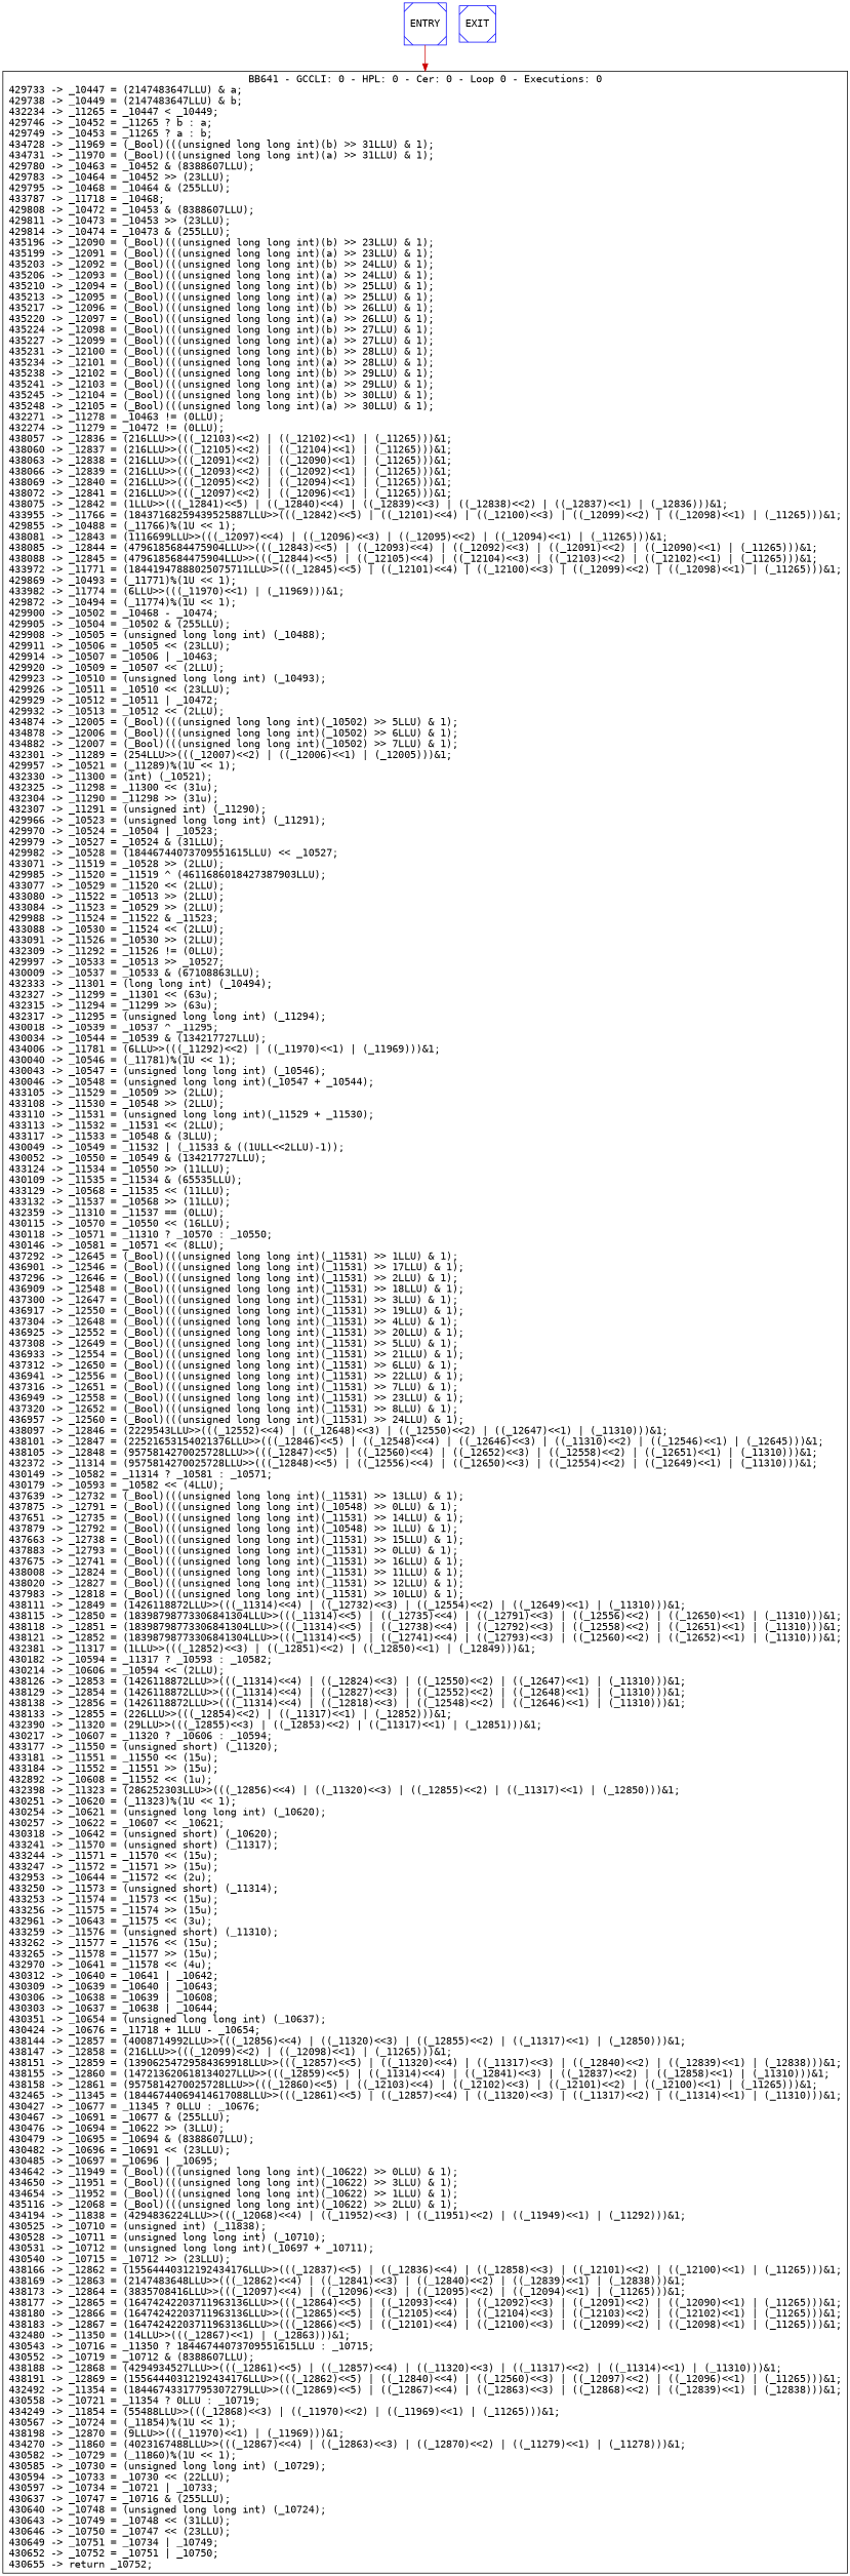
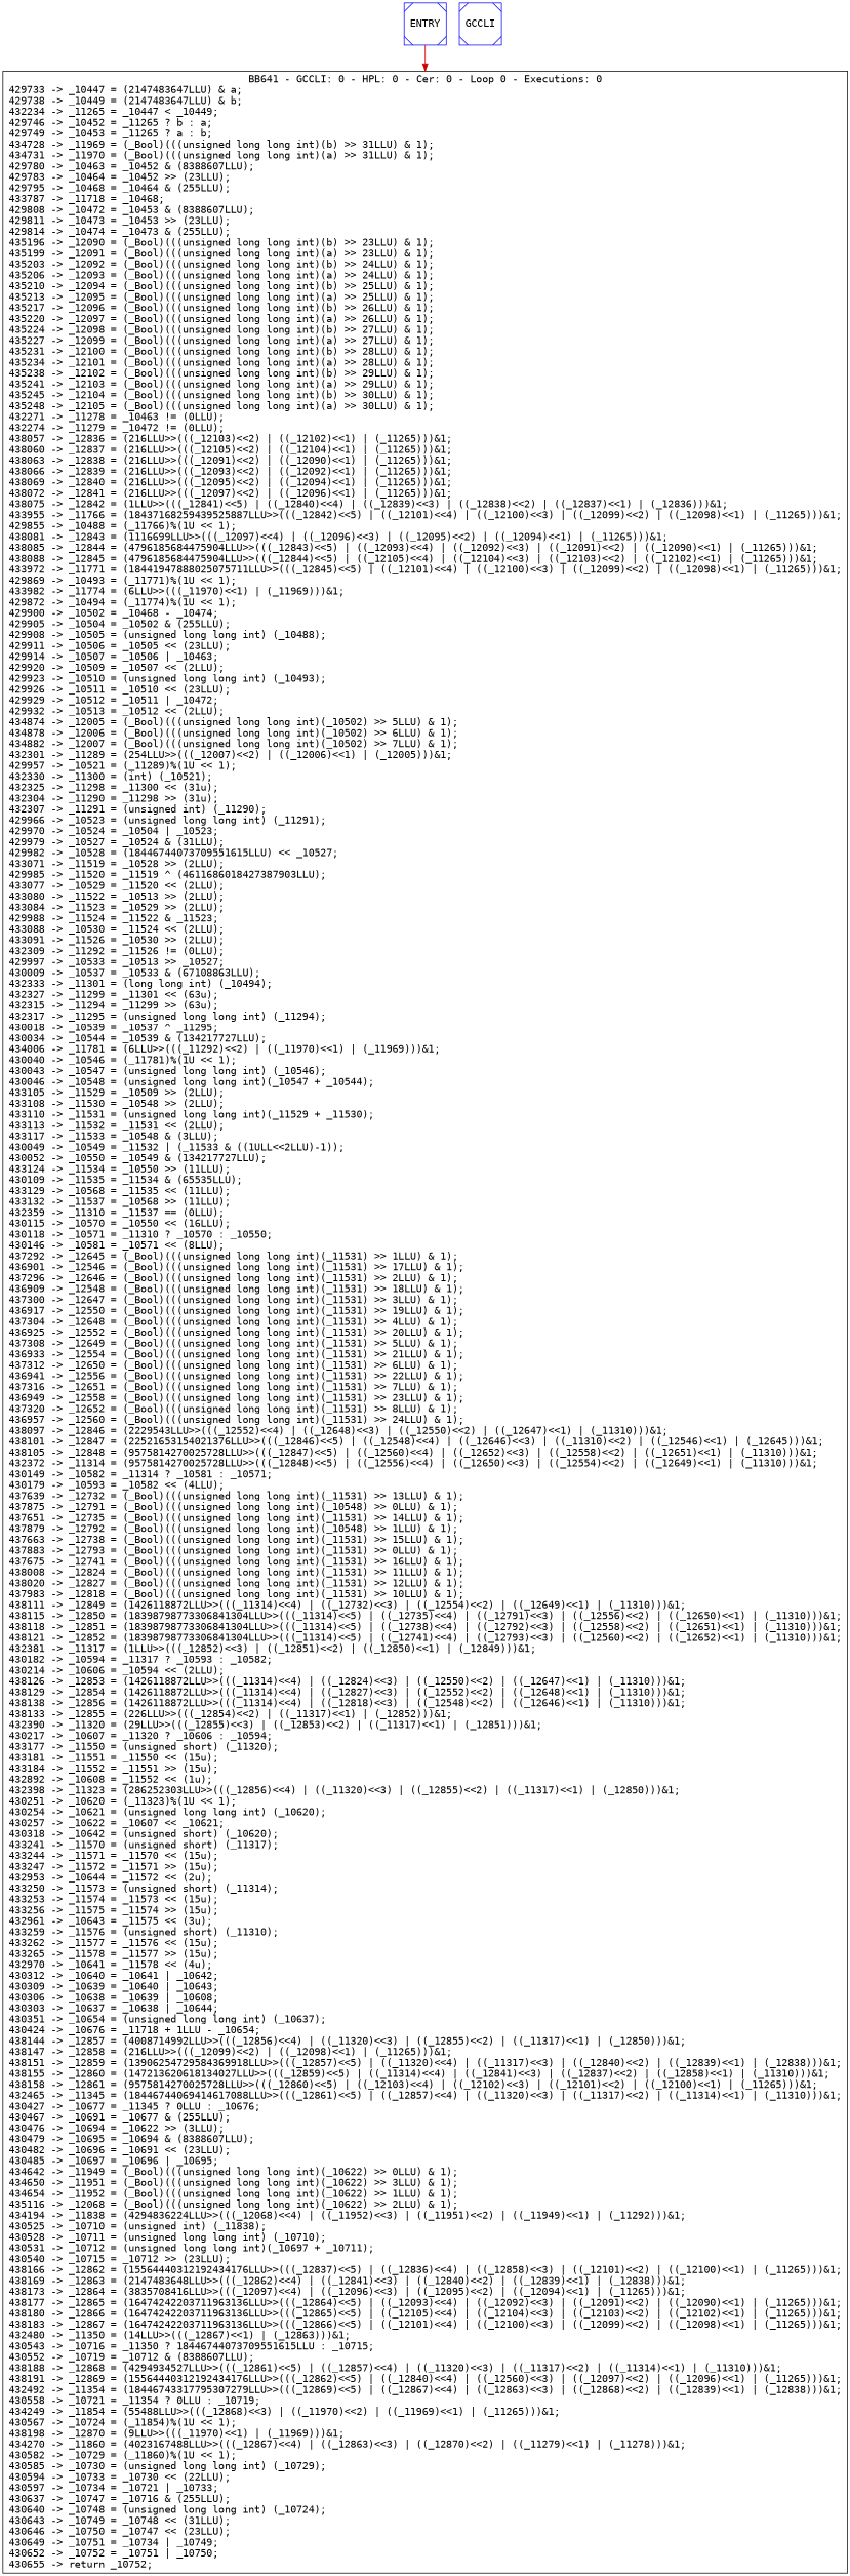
  digraph {
    fontname="DejaVu Sans Mono"
    node [color=blue shape=Msquare fontname="DejaVu Sans Mono"]
    n1 [label=ENTRY]
    n2 [label="BB641 - GCCLI: 0 - HPL: 0 - Cer: 0 - Loop 0 - Executions: 0\n429733 -> _10447 = (2147483647LLU) & a;\l429738 -> _10449 = (2147483647LLU) & b;\l432234 -> _11265 = _10447 < _10449;\l429746 -> _10452 = _11265 ? b : a;\l429749 -> _10453 = _11265 ? a : b;\l434728 -> _11969 = (_Bool)(((unsigned long long int)(b) >> 31LLU) & 1);\l434731 -> _11970 = (_Bool)(((unsigned long long int)(a) >> 31LLU) & 1);\l429780 -> _10463 = _10452 & (8388607LLU);\l429783 -> _10464 = _10452 >> (23LLU);\l429795 -> _10468 = _10464 & (255LLU);\l433787 -> _11718 = _10468;\l429808 -> _10472 = _10453 & (8388607LLU);\l429811 -> _10473 = _10453 >> (23LLU);\l429814 -> _10474 = _10473 & (255LLU);\l435196 -> _12090 = (_Bool)(((unsigned long long int)(b) >> 23LLU) & 1);\l435199 -> _12091 = (_Bool)(((unsigned long long int)(a) >> 23LLU) & 1);\l435203 -> _12092 = (_Bool)(((unsigned long long int)(b) >> 24LLU) & 1);\l435206 -> _12093 = (_Bool)(((unsigned long long int)(a) >> 24LLU) & 1);\l435210 -> _12094 = (_Bool)(((unsigned long long int)(b) >> 25LLU) & 1);\l435213 -> _12095 = (_Bool)(((unsigned long long int)(a) >> 25LLU) & 1);\l435217 -> _12096 = (_Bool)(((unsigned long long int)(b) >> 26LLU) & 1);\l435220 -> _12097 = (_Bool)(((unsigned long long int)(a) >> 26LLU) & 1);\l435224 -> _12098 = (_Bool)(((unsigned long long int)(b) >> 27LLU) & 1);\l435227 -> _12099 = (_Bool)(((unsigned long long int)(a) >> 27LLU) & 1);\l435231 -> _12100 = (_Bool)(((unsigned long long int)(b) >> 28LLU) & 1);\l435234 -> _12101 = (_Bool)(((unsigned long long int)(a) >> 28LLU) & 1);\l435238 -> _12102 = (_Bool)(((unsigned long long int)(b) >> 29LLU) & 1);\l435241 -> _12103 = (_Bool)(((unsigned long long int)(a) >> 29LLU) & 1);\l435245 -> _12104 = (_Bool)(((unsigned long long int)(b) >> 30LLU) & 1);\l435248 -> _12105 = (_Bool)(((unsigned long long int)(a) >> 30LLU) & 1);\l432271 -> _11278 = _10463 != (0LLU);\l432274 -> _11279 = _10472 != (0LLU);\l438057 -> _12836 = (216LLU>>(((_12103)<<2) | ((_12102)<<1) | (_11265)))&1;\l438060 -> _12837 = (216LLU>>(((_12105)<<2) | ((_12104)<<1) | (_11265)))&1;\l438063 -> _12838 = (216LLU>>(((_12091)<<2) | ((_12090)<<1) | (_11265)))&1;\l438066 -> _12839 = (216LLU>>(((_12093)<<2) | ((_12092)<<1) | (_11265)))&1;\l438069 -> _12840 = (216LLU>>(((_12095)<<2) | ((_12094)<<1) | (_11265)))&1;\l438072 -> _12841 = (216LLU>>(((_12097)<<2) | ((_12096)<<1) | (_11265)))&1;\l438075 -> _12842 = (1LLU>>(((_12841)<<5) | ((_12840)<<4) | ((_12839)<<3) | ((_12838)<<2) | ((_12837)<<1) | (_12836)))&1;\l433955 -> _11766 = (18437168259439525887LLU>>(((_12842)<<5) | ((_12101)<<4) | ((_12100)<<3) | ((_12099)<<2) | ((_12098)<<1) | (_11265)))&1;\l429855 -> _10488 = (_11766)%(1U << 1);\l438081 -> _12843 = (1116699LLU>>(((_12097)<<4) | ((_12096)<<3) | ((_12095)<<2) | ((_12094)<<1) | (_11265)))&1;\l438085 -> _12844 = (4796185684475904LLU>>(((_12843)<<5) | ((_12093)<<4) | ((_12092)<<3) | ((_12091)<<2) | ((_12090)<<1) | (_11265)))&1;\l438088 -> _12845 = (4796185684475904LLU>>(((_12844)<<5) | ((_12105)<<4) | ((_12104)<<3) | ((_12103)<<2) | ((_12102)<<1) | (_11265)))&1;\l433972 -> _11771 = (18441947888025075711LLU>>(((_12845)<<5) | ((_12101)<<4) | ((_12100)<<3) | ((_12099)<<2) | ((_12098)<<1) | (_11265)))&1;\l429869 -> _10493 = (_11771)%(1U << 1);\l433982 -> _11774 = (6LLU>>(((_11970)<<1) | (_11969)))&1;\l429872 -> _10494 = (_11774)%(1U << 1);\l429900 -> _10502 = _10468 - _10474;\l429905 -> _10504 = _10502 & (255LLU);\l429908 -> _10505 = (unsigned long long int) (_10488);\l429911 -> _10506 = _10505 << (23LLU);\l429914 -> _10507 = _10506 | _10463;\l429920 -> _10509 = _10507 << (2LLU);\l429923 -> _10510 = (unsigned long long int) (_10493);\l429926 -> _10511 = _10510 << (23LLU);\l429929 -> _10512 = _10511 | _10472;\l429932 -> _10513 = _10512 << (2LLU);\l434874 -> _12005 = (_Bool)(((unsigned long long int)(_10502) >> 5LLU) & 1);\l434878 -> _12006 = (_Bool)(((unsigned long long int)(_10502) >> 6LLU) & 1);\l434882 -> _12007 = (_Bool)(((unsigned long long int)(_10502) >> 7LLU) & 1);\l432301 -> _11289 = (254LLU>>(((_12007)<<2) | ((_12006)<<1) | (_12005)))&1;\l429957 -> _10521 = (_11289)%(1U << 1);\l432330 -> _11300 = (int) (_10521);\l432325 -> _11298 = _11300 << (31u);\l432304 -> _11290 = _11298 >> (31u);\l432307 -> _11291 = (unsigned int) (_11290);\l429966 -> _10523 = (unsigned long long int) (_11291);\l429970 -> _10524 = _10504 | _10523;\l429979 -> _10527 = _10524 & (31LLU);\l429982 -> _10528 = (18446744073709551615LLU) << _10527;\l433071 -> _11519 = _10528 >> (2LLU);\l429985 -> _11520 = _11519 ^ (4611686018427387903LLU);\l433077 -> _10529 = _11520 << (2LLU);\l433080 -> _11522 = _10513 >> (2LLU);\l433084 -> _11523 = _10529 >> (2LLU);\l429988 -> _11524 = _11522 & _11523;\l433088 -> _10530 = _11524 << (2LLU);\l433091 -> _11526 = _10530 >> (2LLU);\l432309 -> _11292 = _11526 != (0LLU);\l429997 -> _10533 = _10513 >> _10527;\l430009 -> _10537 = _10533 & (67108863LLU);\l432333 -> _11301 = (long long int) (_10494);\l432327 -> _11299 = _11301 << (63u);\l432315 -> _11294 = _11299 >> (63u);\l432317 -> _11295 = (unsigned long long int) (_11294);\l430018 -> _10539 = _10537 ^ _11295;\l430034 -> _10544 = _10539 & (134217727LLU);\l434006 -> _11781 = (6LLU>>(((_11292)<<2) | ((_11970)<<1) | (_11969)))&1;\l430040 -> _10546 = (_11781)%(1U << 1);\l430043 -> _10547 = (unsigned long long int) (_10546);\l430046 -> _10548 = (unsigned long long int)(_10547 + _10544);\l433105 -> _11529 = _10509 >> (2LLU);\l433108 -> _11530 = _10548 >> (2LLU);\l433110 -> _11531 = (unsigned long long int)(_11529 + _11530);\l433113 -> _11532 = _11531 << (2LLU);\l433117 -> _11533 = _10548 & (3LLU);\l430049 -> _10549 = _11532 | (_11533 & ((1ULL<<2LLU)-1));\l430052 -> _10550 = _10549 & (134217727LLU);\l433124 -> _11534 = _10550 >> (11LLU);\l430109 -> _11535 = _11534 & (65535LLU);\l433129 -> _10568 = _11535 << (11LLU);\l433132 -> _11537 = _10568 >> (11LLU);\l432359 -> _11310 = _11537 == (0LLU);\l430115 -> _10570 = _10550 << (16LLU);\l430118 -> _10571 = _11310 ? _10570 : _10550;\l430146 -> _10581 = _10571 << (8LLU);\l437292 -> _12645 = (_Bool)(((unsigned long long int)(_11531) >> 1LLU) & 1);\l436901 -> _12546 = (_Bool)(((unsigned long long int)(_11531) >> 17LLU) & 1);\l437296 -> _12646 = (_Bool)(((unsigned long long int)(_11531) >> 2LLU) & 1);\l436909 -> _12548 = (_Bool)(((unsigned long long int)(_11531) >> 18LLU) & 1);\l437300 -> _12647 = (_Bool)(((unsigned long long int)(_11531) >> 3LLU) & 1);\l436917 -> _12550 = (_Bool)(((unsigned long long int)(_11531) >> 19LLU) & 1);\l437304 -> _12648 = (_Bool)(((unsigned long long int)(_11531) >> 4LLU) & 1);\l436925 -> _12552 = (_Bool)(((unsigned long long int)(_11531) >> 20LLU) & 1);\l437308 -> _12649 = (_Bool)(((unsigned long long int)(_11531) >> 5LLU) & 1);\l436933 -> _12554 = (_Bool)(((unsigned long long int)(_11531) >> 21LLU) & 1);\l437312 -> _12650 = (_Bool)(((unsigned long long int)(_11531) >> 6LLU) & 1);\l436941 -> _12556 = (_Bool)(((unsigned long long int)(_11531) >> 22LLU) & 1);\l437316 -> _12651 = (_Bool)(((unsigned long long int)(_11531) >> 7LLU) & 1);\l436949 -> _12558 = (_Bool)(((unsigned long long int)(_11531) >> 23LLU) & 1);\l437320 -> _12652 = (_Bool)(((unsigned long long int)(_11531) >> 8LLU) & 1);\l436957 -> _12560 = (_Bool)(((unsigned long long int)(_11531) >> 24LLU) & 1);\l438097 -> _12846 = (2229543LLU>>(((_12552)<<4) | ((_12648)<<3) | ((_12550)<<2) | ((_12647)<<1) | (_11310)))&1;\l438101 -> _12847 = (22521653154021376LLU>>(((_12846)<<5) | ((_12548)<<4) | ((_12646)<<3) | ((_11310)<<2) | ((_12546)<<1) | (_12645)))&1;\l438105 -> _12848 = (9575814270025728LLU>>(((_12847)<<5) | ((_12560)<<4) | ((_12652)<<3) | ((_12558)<<2) | ((_12651)<<1) | (_11310)))&1;\l432372 -> _11314 = (9575814270025728LLU>>(((_12848)<<5) | ((_12556)<<4) | ((_12650)<<3) | ((_12554)<<2) | ((_12649)<<1) | (_11310)))&1;\l430149 -> _10582 = _11314 ? _10581 : _10571;\l430179 -> _10593 = _10582 << (4LLU);\l437639 -> _12732 = (_Bool)(((unsigned long long int)(_11531) >> 13LLU) & 1);\l437875 -> _12791 = (_Bool)(((unsigned long long int)(_10548) >> 0LLU) & 1);\l437651 -> _12735 = (_Bool)(((unsigned long long int)(_11531) >> 14LLU) & 1);\l437879 -> _12792 = (_Bool)(((unsigned long long int)(_10548) >> 1LLU) & 1);\l437663 -> _12738 = (_Bool)(((unsigned long long int)(_11531) >> 15LLU) & 1);\l437883 -> _12793 = (_Bool)(((unsigned long long int)(_11531) >> 0LLU) & 1);\l437675 -> _12741 = (_Bool)(((unsigned long long int)(_11531) >> 16LLU) & 1);\l438008 -> _12824 = (_Bool)(((unsigned long long int)(_11531) >> 11LLU) & 1);\l438020 -> _12827 = (_Bool)(((unsigned long long int)(_11531) >> 12LLU) & 1);\l437983 -> _12818 = (_Bool)(((unsigned long long int)(_11531) >> 10LLU) & 1);\l438111 -> _12849 = (1426118872LLU>>(((_11314)<<4) | ((_12732)<<3) | ((_12554)<<2) | ((_12649)<<1) | (_11310)))&1;\l438115 -> _12850 = (18398798773306841304LLU>>(((_11314)<<5) | ((_12735)<<4) | ((_12791)<<3) | ((_12556)<<2) | ((_12650)<<1) | (_11310)))&1;\l438118 -> _12851 = (18398798773306841304LLU>>(((_11314)<<5) | ((_12738)<<4) | ((_12792)<<3) | ((_12558)<<2) | ((_12651)<<1) | (_11310)))&1;\l438121 -> _12852 = (18398798773306841304LLU>>(((_11314)<<5) | ((_12741)<<4) | ((_12793)<<3) | ((_12560)<<2) | ((_12652)<<1) | (_11310)))&1;\l432381 -> _11317 = (1LLU>>(((_12852)<<3) | ((_12851)<<2) | ((_12850)<<1) | (_12849)))&1;\l430182 -> _10594 = _11317 ? _10593 : _10582;\l430214 -> _10606 = _10594 << (2LLU);\l438126 -> _12853 = (1426118872LLU>>(((_11314)<<4) | ((_12824)<<3) | ((_12550)<<2) | ((_12647)<<1) | (_11310)))&1;\l438129 -> _12854 = (1426118872LLU>>(((_11314)<<4) | ((_12827)<<3) | ((_12552)<<2) | ((_12648)<<1) | (_11310)))&1;\l438138 -> _12856 = (1426118872LLU>>(((_11314)<<4) | ((_12818)<<3) | ((_12548)<<2) | ((_12646)<<1) | (_11310)))&1;\l438133 -> _12855 = (226LLU>>(((_12854)<<2) | ((_11317)<<1) | (_12852)))&1;\l432390 -> _11320 = (29LLU>>(((_12855)<<3) | ((_12853)<<2) | ((_11317)<<1) | (_12851)))&1;\l430217 -> _10607 = _11320 ? _10606 : _10594;\l433177 -> _11550 = (unsigned short) (_11320);\l433181 -> _11551 = _11550 << (15u);\l433184 -> _11552 = _11551 >> (15u);\l432892 -> _10608 = _11552 << (1u);\l432398 -> _11323 = (286252303LLU>>(((_12856)<<4) | ((_11320)<<3) | ((_12855)<<2) | ((_11317)<<1) | (_12850)))&1;\l430251 -> _10620 = (_11323)%(1U << 1);\l430254 -> _10621 = (unsigned long long int) (_10620);\l430257 -> _10622 = _10607 << _10621;\l430318 -> _10642 = (unsigned short) (_10620);\l433241 -> _11570 = (unsigned short) (_11317);\l433244 -> _11571 = _11570 << (15u);\l433247 -> _11572 = _11571 >> (15u);\l432953 -> _10644 = _11572 << (2u);\l433250 -> _11573 = (unsigned short) (_11314);\l433253 -> _11574 = _11573 << (15u);\l433256 -> _11575 = _11574 >> (15u);\l432961 -> _10643 = _11575 << (3u);\l433259 -> _11576 = (unsigned short) (_11310);\l433262 -> _11577 = _11576 << (15u);\l433265 -> _11578 = _11577 >> (15u);\l432970 -> _10641 = _11578 << (4u);\l430312 -> _10640 = _10641 | _10642;\l430309 -> _10639 = _10640 | _10643;\l430306 -> _10638 = _10639 | _10608;\l430303 -> _10637 = _10638 | _10644;\l430351 -> _10654 = (unsigned long long int) (_10637);\l430424 -> _10676 = _11718 + 1LLU - _10654;\l438144 -> _12857 = (4008714992LLU>>(((_12856)<<4) | ((_11320)<<3) | ((_12855)<<2) | ((_11317)<<1) | (_12850)))&1;\l438147 -> _12858 = (216LLU>>(((_12099)<<2) | ((_12098)<<1) | (_11265)))&1;\l438151 -> _12859 = (13906254729584369918LLU>>(((_12857)<<5) | ((_11320)<<4) | ((_11317)<<3) | ((_12840)<<2) | ((_12839)<<1) | (_12838)))&1;\l438155 -> _12860 = (147213620618134027LLU>>(((_12859)<<5) | ((_11314)<<4) | ((_12841)<<3) | ((_12837)<<2) | ((_12858)<<1) | (_11310)))&1;\l438158 -> _12861 = (9575814270025728LLU>>(((_12860)<<5) | ((_12103)<<4) | ((_12102)<<3) | ((_12101)<<2) | ((_12100)<<1) | (_11265)))&1;\l432465 -> _11345 = (18446744069414617088LLU>>(((_12861)<<5) | ((_12857)<<4) | ((_11320)<<3) | ((_11317)<<2) | ((_11314)<<1) | (_11310)))&1;\l430427 -> _10677 = _11345 ? 0LLU : _10676;\l430467 -> _10691 = _10677 & (255LLU);\l430476 -> _10694 = _10622 >> (3LLU);\l430479 -> _10695 = _10694 & (8388607LLU);\l430482 -> _10696 = _10691 << (23LLU);\l430485 -> _10697 = _10696 | _10695;\l434642 -> _11949 = (_Bool)(((unsigned long long int)(_10622) >> 0LLU) & 1);\l434650 -> _11951 = (_Bool)(((unsigned long long int)(_10622) >> 3LLU) & 1);\l434654 -> _11952 = (_Bool)(((unsigned long long int)(_10622) >> 1LLU) & 1);\l435116 -> _12068 = (_Bool)(((unsigned long long int)(_10622) >> 2LLU) & 1);\l434194 -> _11838 = (4294836224LLU>>(((_12068)<<4) | ((_11952)<<3) | ((_11951)<<2) | ((_11949)<<1) | (_11292)))&1;\l430525 -> _10710 = (unsigned int) (_11838);\l430528 -> _10711 = (unsigned long long int) (_10710);\l430531 -> _10712 = (unsigned long long int)(_10697 + _10711);\l430540 -> _10715 = _10712 >> (23LLU);\l438166 -> _12862 = (15564440312192434176LLU>>(((_12837)<<5) | ((_12836)<<4) | ((_12858)<<3) | ((_12101)<<2) | ((_12100)<<1) | (_11265)))&1;\l438169 -> _12863 = (2147483648LLU>>(((_12862)<<4) | ((_12841)<<3) | ((_12840)<<2) | ((_12839)<<1) | (_12838)))&1;\l438173 -> _12864 = (3835708416LLU>>(((_12097)<<4) | ((_12096)<<3) | ((_12095)<<2) | ((_12094)<<1) | (_11265)))&1;\l438177 -> _12865 = (16474242203711963136LLU>>(((_12864)<<5) | ((_12093)<<4) | ((_12092)<<3) | ((_12091)<<2) | ((_12090)<<1) | (_11265)))&1;\l438180 -> _12866 = (16474242203711963136LLU>>(((_12865)<<5) | ((_12105)<<4) | ((_12104)<<3) | ((_12103)<<2) | ((_12102)<<1) | (_11265)))&1;\l438183 -> _12867 = (16474242203711963136LLU>>(((_12866)<<5) | ((_12101)<<4) | ((_12100)<<3) | ((_12099)<<2) | ((_12098)<<1) | (_11265)))&1;\l432480 -> _11350 = (14LLU>>(((_12867)<<1) | (_12863)))&1;\l430543 -> _10716 = _11350 ? 18446744073709551615LLU : _10715;\l430552 -> _10719 = _10712 & (8388607LLU);\l438188 -> _12868 = (4294934527LLU>>(((_12861)<<5) | ((_12857)<<4) | ((_11320)<<3) | ((_11317)<<2) | ((_11314)<<1) | (_11310)))&1;\l438191 -> _12869 = (15564440312192434176LLU>>(((_12862)<<5) | ((_12840)<<4) | ((_12560)<<3) | ((_12097)<<2) | ((_12096)<<1) | (_11265)))&1;\l432492 -> _11354 = (18446743317795307279LLU>>(((_12869)<<5) | ((_12867)<<4) | ((_12863)<<3) | ((_12868)<<2) | ((_12839)<<1) | (_12838)))&1;\l430558 -> _10721 = _11354 ? 0LLU : _10719;\l434249 -> _11854 = (55488LLU>>(((_12868)<<3) | ((_11970)<<2) | ((_11969)<<1) | (_11265)))&1;\l430567 -> _10724 = (_11854)%(1U << 1);\l438198 -> _12870 = (9LLU>>(((_11970)<<1) | (_11969)))&1;\l434270 -> _11860 = (4023167488LLU>>(((_12867)<<4) | ((_12863)<<3) | ((_12870)<<2) | ((_11279)<<1) | (_11278)))&1;\l430582 -> _10729 = (_11860)%(1U << 1);\l430585 -> _10730 = (unsigned long long int) (_10729);\l430594 -> _10733 = _10730 << (22LLU);\l430597 -> _10734 = _10721 | _10733;\l430637 -> _10747 = _10716 & (255LLU);\l430640 -> _10748 = (unsigned long long int) (_10724);\l430643 -> _10749 = _10748 << (31LLU);\l430646 -> _10750 = _10747 << (23LLU);\l430649 -> _10751 = _10734 | _10749;\l430652 -> _10752 = _10751 | _10750;\l430655 -> return _10752;\l" shape=box color=""]
-   n3 [label=EXIT]
+   n3 [label=GCCLI]
    n1 -> n2 [color=red3 fontcolor=blue fontname="DejaVu Sans Mono"]
  }
